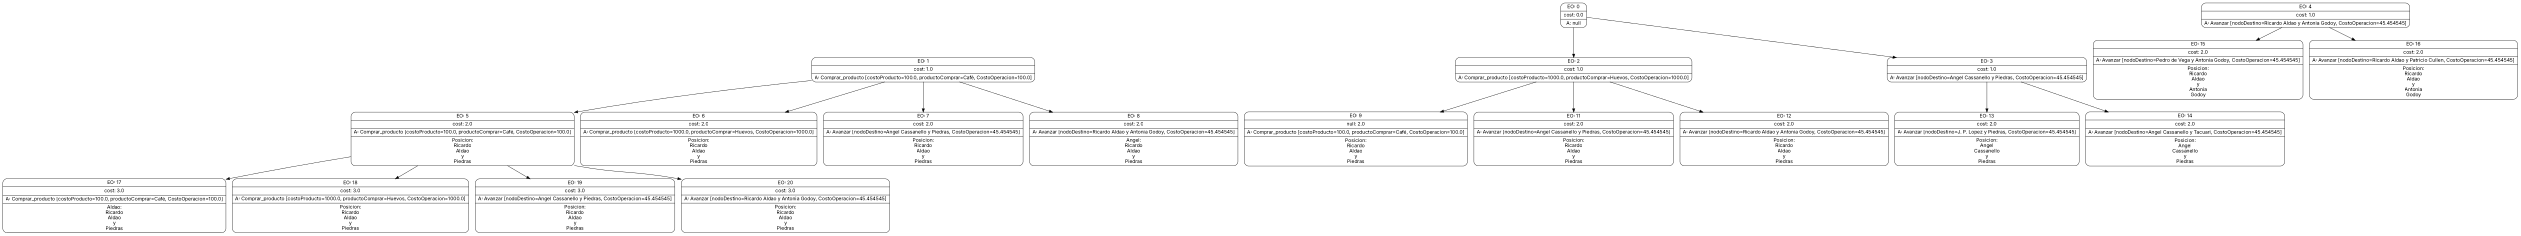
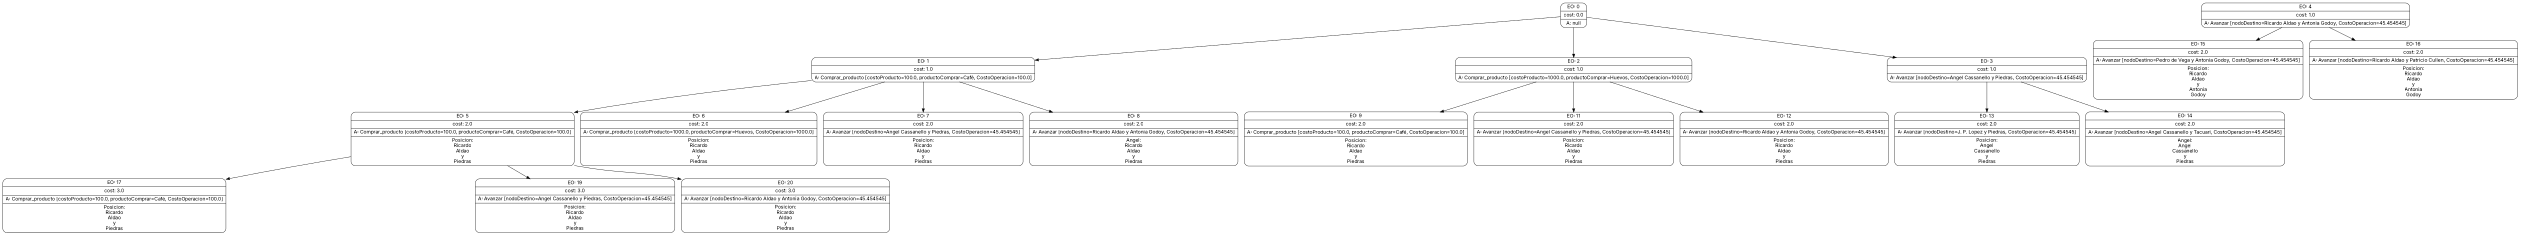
  digraph {
    fontname=Inter
    node [fontname=Inter shape=Mrecord]
    edge [fontname=Inter]
    n1 [label="{EO: 0|cost: 0.0|A: null}"]
    n2 [label="{EO: 1|cost: 1.0|A: Comprar_producto [costoProducto=100.0, productoComprar=Café, CostoOperacion=100.0]}"]
    n3 [label="{EO: 2|cost: 1.0|A: Comprar_producto [costoProducto=1000.0, productoComprar=Huevos, CostoOperacion=1000.0]}"]
    n4 [label="{EO: 3|cost: 1.0|A: Avanzar [nodoDestino=Angel Cassanello y Piedras, CostoOperacion=45.454545]}"]
    n5 [label="{EO: 5|cost: 2.0|A: Comprar_producto [costoProducto=100.0, productoComprar=Café, CostoOperacion=100.0]|Posicion:\nRicardo\nAldao\ny\nPiedras}"]
    n6 [label="{EO: 6|cost: 2.0|A: Comprar_producto [costoProducto=1000.0, productoComprar=Huevos, CostoOperacion=1000.0]|Posicion:\nRicardo\nAldao\ny\nPiedras}"]
    n7 [label="{EO: 7|cost: 2.0|A: Avanzar [nodoDestino=Angel Cassanello y Piedras, CostoOperacion=45.454545]|Posicion:\nRicardo\nAldao\ny\nPiedras}"]
    n8 [label="{EO: 8|cost: 2.0|A: Avanzar [nodoDestino=Ricardo Aldao y Antonia Godoy, CostoOperacion=45.454545]|Angel:\nRicardo\nAldao\ny\nPiedras}"]
-   n9 [label="{EO: 9|null: 2.0|A: Comprar_producto [costoProducto=100.0, productoComprar=Café, CostoOperacion=100.0]|Posicion:\nRicardo\nAldao\ny\nPiedras}"]
+   n9 [label="{EO: 9|cost: 2.0|A: Comprar_producto [costoProducto=100.0, productoComprar=Café, CostoOperacion=100.0]|Posicion:\nRicardo\nAldao\ny\nPiedras}"]
    n10 [label="{EO: 11|cost: 2.0|A: Avanzar [nodoDestino=Angel Cassanello y Piedras, CostoOperacion=45.454545]|Posicion:\nRicardo\nAldao\ny\nPiedras}"]
    n11 [label="{EO: 12|cost: 2.0|A: Avanzar [nodoDestino=Ricardo Aldao y Antonia Godoy, CostoOperacion=45.454545]|Posicion:\nRicardo\nAldao\ny\nPiedras}"]
    n12 [label="{EO: 13|cost: 2.0|A: Avanzar [nodoDestino=J. P. Lopez y Piedras, CostoOperacion=45.454545]|Posicion:\nAngel\nCassanello\ny\nPiedras}"]
-   n13 [label="{EO: 14|cost: 2.0|A: Avanzar [nodoDestino=Angel Cassanello y Tacuari, CostoOperacion=45.454545]|Posicion:\nAngel\nCassanello\ny\nPiedras}"]
+   n13 [label="{EO: 14|cost: 2.0|A: Avanzar [nodoDestino=Angel Cassanello y Tacuari, CostoOperacion=45.454545]|Angel:\nAngel\nCassanello\ny\nPiedras}"]
    n14 [label="{EO: 4|cost: 1.0|A: Avanzar [nodoDestino=Ricardo Aldao y Antonia Godoy, CostoOperacion=45.454545]}"]
    n15 [label="{EO: 15|cost: 2.0|A: Avanzar [nodoDestino=Pedro de Vega y Antonia Godoy, CostoOperacion=45.454545]|Posicion:\nRicardo\nAldao\ny\nAntonia\nGodoy}"]
    n16 [label="{EO: 16|cost: 2.0|A: Avanzar [nodoDestino=Ricardo Aldao y Patricio Cullen, CostoOperacion=45.454545]|Posicion:\nRicardo\nAldao\ny\nAntonia\nGodoy}"]
-   n17 [label="{EO: 17|cost: 3.0|A: Comprar_producto [costoProducto=100.0, productoComprar=Café, CostoOperacion=100.0]|Aldao:\nRicardo\nAldao\ny\nPiedras}"]
-   n18 [label="{EO: 18|cost: 3.0|A: Comprar_producto [costoProducto=1000.0, productoComprar=Huevos, CostoOperacion=1000.0]|Posicion:\nRicardo\nAldao\ny\nPiedras}"]
+   n17 [label="{EO: 17|cost: 3.0|A: Comprar_producto [costoProducto=100.0, productoComprar=Café, CostoOperacion=100.0]|Posicion:\nRicardo\nAldao\ny\nPiedras}"]
    n19 [label="{EO: 19|cost: 3.0|A: Avanzar [nodoDestino=Angel Cassanello y Piedras, CostoOperacion=45.454545]|Posicion:\nRicardo\nAldao\ny\nPiedras}"]
    n20 [label="{EO: 20|cost: 3.0|A: Avanzar [nodoDestino=Ricardo Aldao y Antonia Godoy, CostoOperacion=45.454545]|Posicion:\nRicardo\nAldao\ny\nPiedras}"]
+   n1 -> n2
    n1 -> n3
    n1 -> n4
    n2 -> n5
    n2 -> n6
    n2 -> n7
    n2 -> n8
    n3 -> n9
    n3 -> n10
    n3 -> n11
    n4 -> n12
    n4 -> n13
    n5 -> n17
-   n5 -> n18
    n5 -> n19
    n5 -> n20
    n14 -> n15
    n14 -> n16
  }
